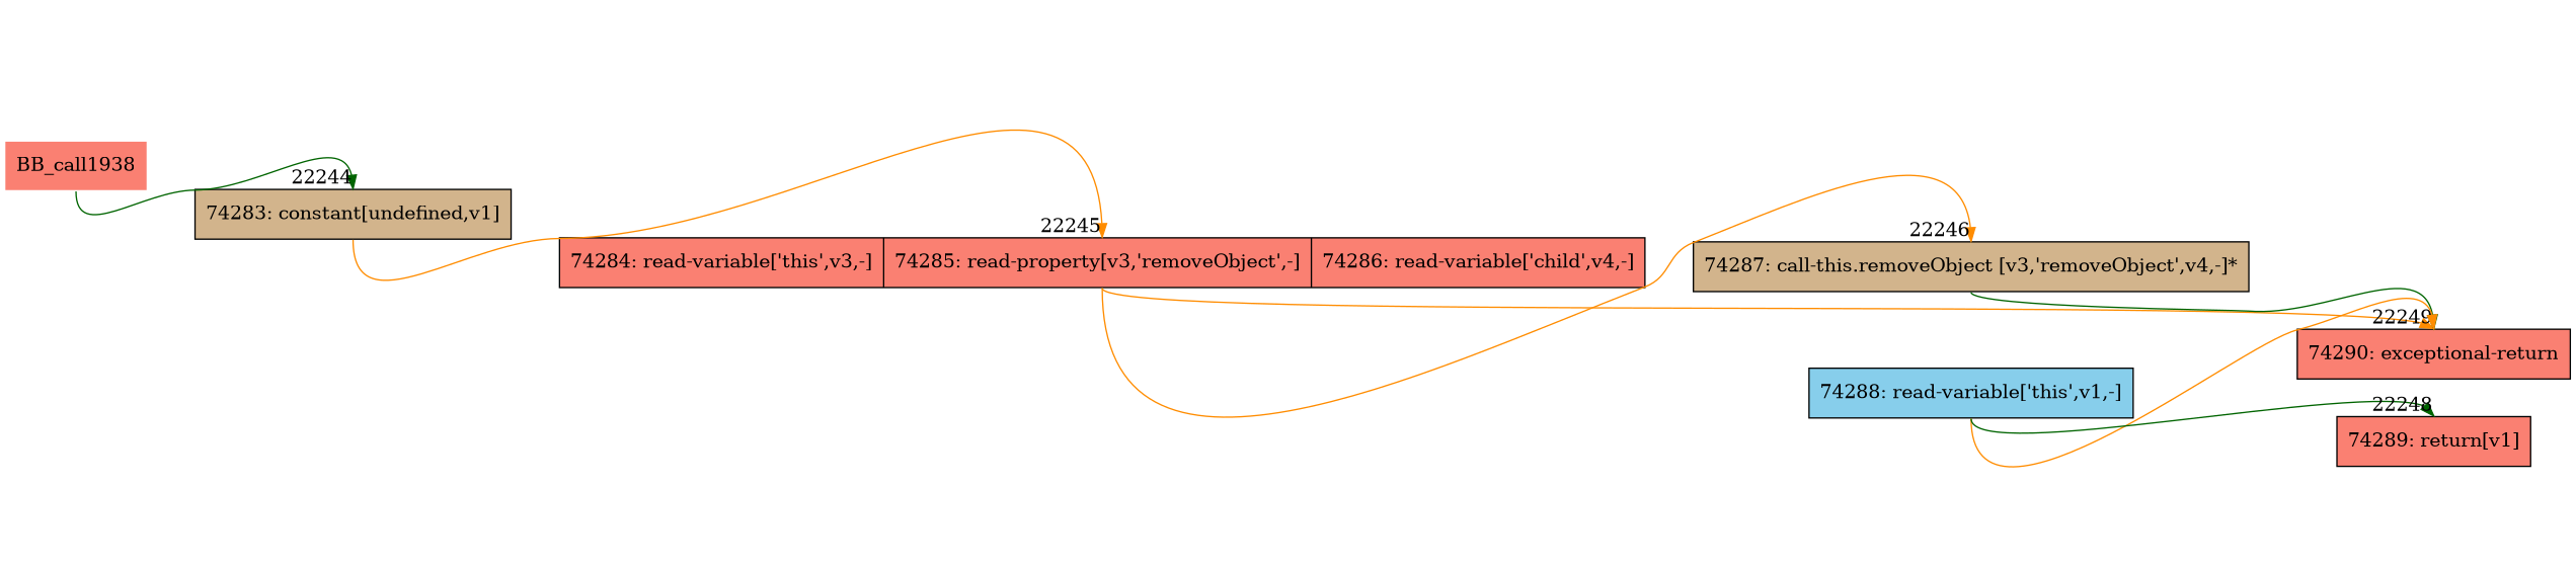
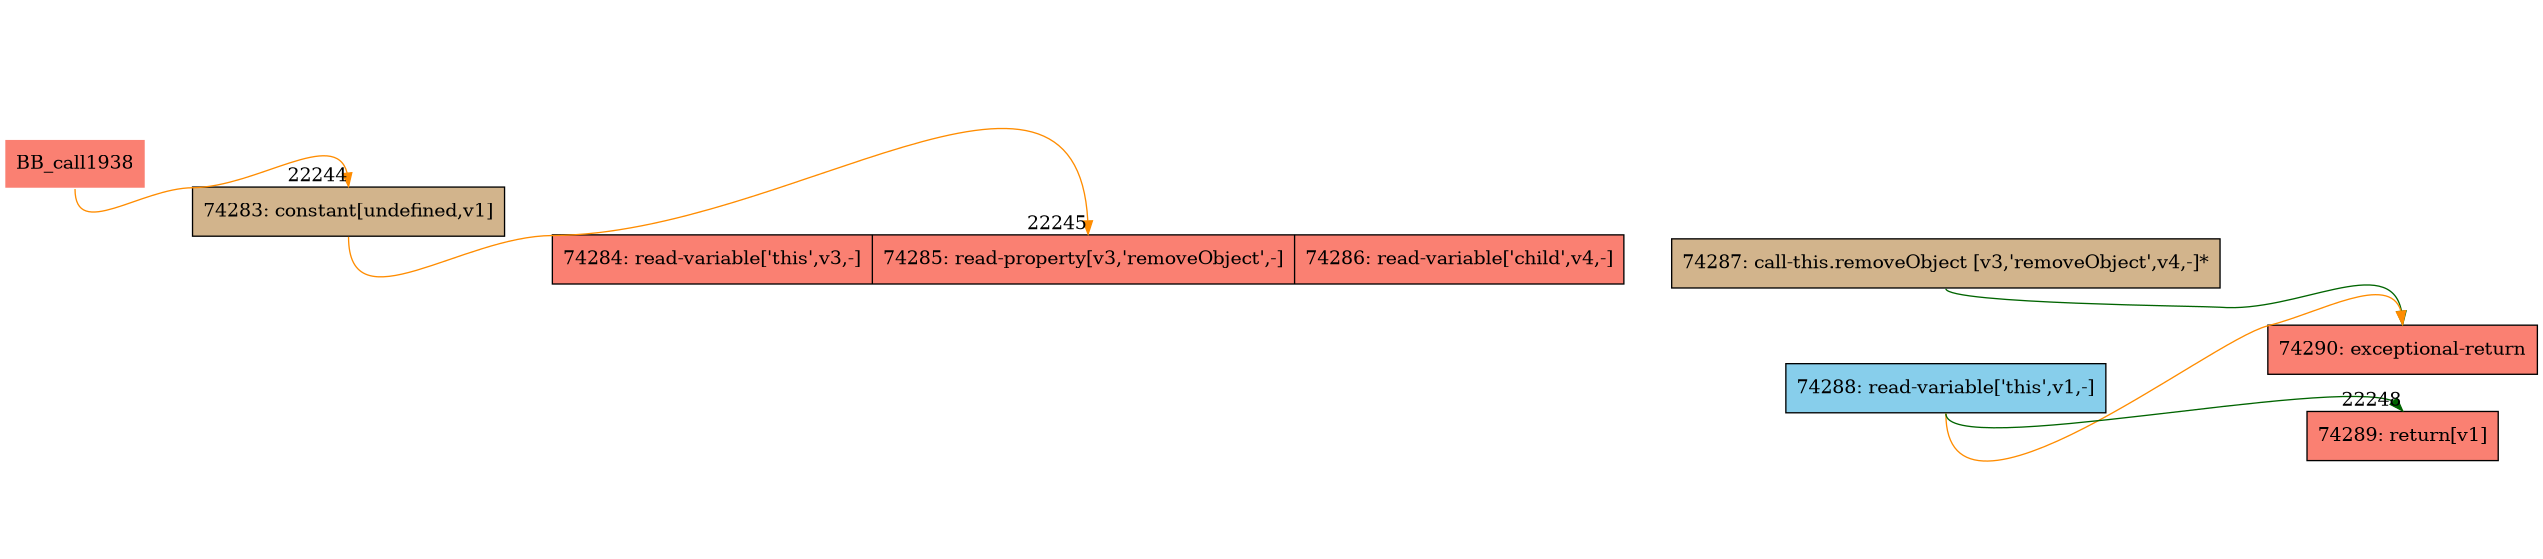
  digraph {
    rankdir=LR
    node [fillcolor=salmon shape=record style=filled]
    edge [color=darkorange headport=n tailport=s]
    n1 [label=BB_call1938 shape=none]
    n2 [fillcolor=tan label="{74283: constant[undefined,v1]}"]
    n3 [label="{74284: read-variable['this',v3,-]|74285: read-property[v3,'removeObject',-]|74286: read-variable['child',v4,-]}"]
    n4 [fillcolor=tan label="{74287: call-this.removeObject [v3,'removeObject',v4,-]*}"]
    n5 [label="{74290: exceptional-return}"]
    n6 [fillcolor=skyblue label="{74288: read-variable['this',v1,-]}"]
    n7 [label="{74289: return[v1]}"]
-   n1 -> n2 [color=darkgreen headlabel="    22244"]
+   n1 -> n2 [headlabel="    22244"]
    n2 -> n3 [headlabel="      22245"]
-   n3 -> n4 [headlabel="      22246"]
-   n3 -> n5 [headlabel="      22249"]
    n4 -> n5 [color=darkgreen]
    n6 -> n5
    n6 -> n7 [color=darkgreen headlabel="      22248"]
  }
